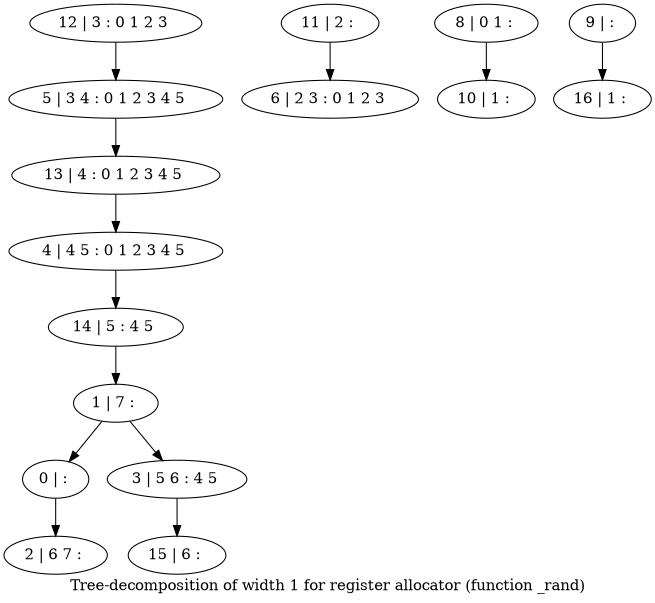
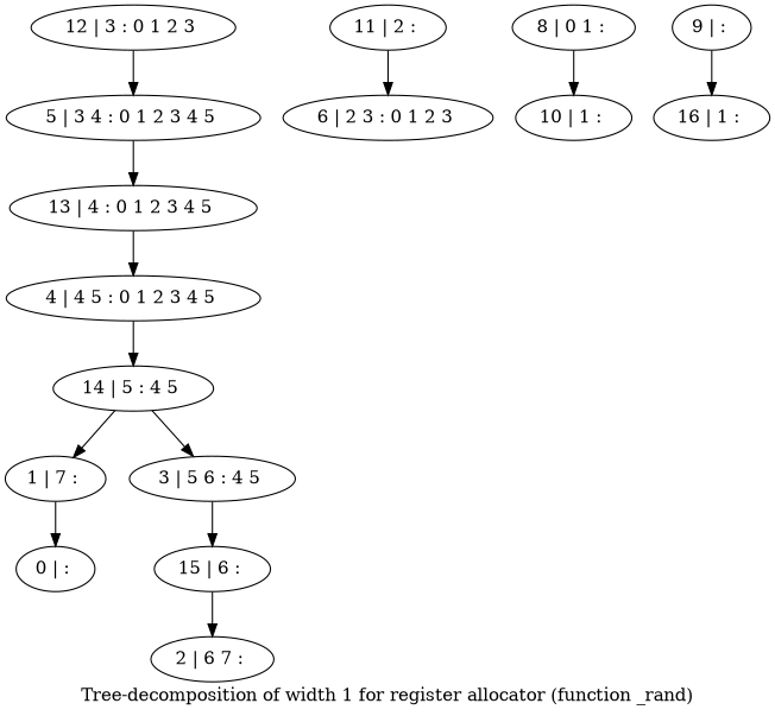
  digraph {
    label="Tree-decomposition of width 1 for register allocator (function _rand)"
    n1 [label="0 | : "]
    n2 [label="1 | 7 : "]
    n3 [label="2 | 6 7 : "]
    n4 [label="3 | 5 6 : 4 5 "]
    n5 [label="15 | 6 : "]
    n6 [label="4 | 4 5 : 0 1 2 3 4 5 "]
    n7 [label="14 | 5 : 4 5 "]
    n8 [label="5 | 3 4 : 0 1 2 3 4 5 "]
    n9 [label="13 | 4 : 0 1 2 3 4 5 "]
    n10 [label="6 | 2 3 : 0 1 2 3 "]
    n11 [label="12 | 3 : 0 1 2 3 "]
    n12 [label="11 | 2 : "]
    n13 [label="8 | 0 1 : "]
    n14 [label="10 | 1 : "]
    n15 [label="9 | : "]
    n16 [label="16 | 1 : "]
    n2 -> n1
    n4 -> n5
-   n1 -> n3
+   n5 -> n3
    n6 -> n7
    n7 -> n2
-   n2 -> n4
+   n7 -> n4
    n8 -> n9
    n9 -> n6
    n11 -> n8
    n12 -> n10
    n13 -> n14
    n15 -> n16
  }
